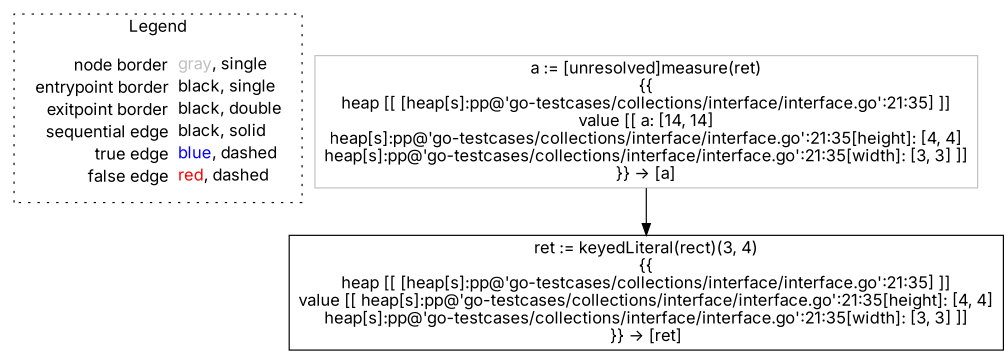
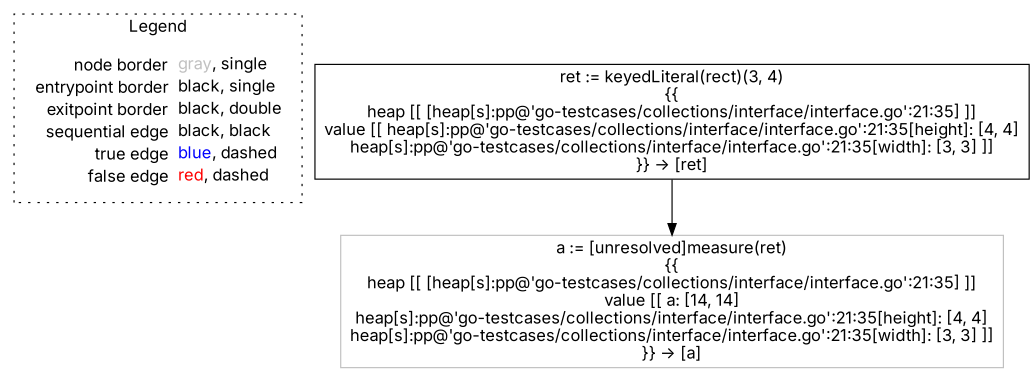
  digraph {
    fontname=Inter
    node [shape=rect fontname=Inter]
-   n1 [label=<<table border="0" cellpadding="2" cellspacing="0" cellborder="0"><tr><td align="right">node border&nbsp;</td><td align="left"><font color="gray">gray</font>, single</td></tr><tr><td align="right">entrypoint border&nbsp;</td><td align="left"><font color="black">black</font>, single</td></tr><tr><td align="right">exitpoint border&nbsp;</td><td align="left"><font color="black">black</font>, double</td></tr><tr><td align="right">sequential edge&nbsp;</td><td align="left"><font color="black">black</font>, solid</td></tr><tr><td align="right">true edge&nbsp;</td><td align="left"><font color="blue">blue</font>, dashed</td></tr><tr><td align="right">false edge&nbsp;</td><td align="left"><font color="red">red</font>, dashed</td></tr></table>> shape=plaintext]
+   n1 [label=<<table border="0" cellpadding="2" cellspacing="0" cellborder="0"><tr><td align="right">node border&nbsp;</td><td align="left"><font color="gray">gray</font>, single</td></tr><tr><td align="right">entrypoint border&nbsp;</td><td align="left"><font color="black">black</font>, single</td></tr><tr><td align="right">exitpoint border&nbsp;</td><td align="left"><font color="black">black</font>, double</td></tr><tr><td align="right">sequential edge&nbsp;</td><td align="left"><font color="black">black</font>, black</td></tr><tr><td align="right">true edge&nbsp;</td><td align="left"><font color="blue">blue</font>, dashed</td></tr><tr><td align="right">false edge&nbsp;</td><td align="left"><font color="red">red</font>, dashed</td></tr></table>> shape=plaintext]
    n2 [color=black label=<ret := keyedLiteral(rect)(3, 4)<BR/>{{<BR/>heap [[ [heap[s]:pp@'go-testcases/collections/interface/interface.go':21:35] ]]<BR/>value [[ heap[s]:pp@'go-testcases/collections/interface/interface.go':21:35[height]: [4, 4]<BR/>heap[s]:pp@'go-testcases/collections/interface/interface.go':21:35[width]: [3, 3] ]]<BR/>}} -&gt; [ret]>]
    n3 [color=gray label=<a := [unresolved]measure(ret)<BR/>{{<BR/>heap [[ [heap[s]:pp@'go-testcases/collections/interface/interface.go':21:35] ]]<BR/>value [[ a: [14, 14]<BR/>heap[s]:pp@'go-testcases/collections/interface/interface.go':21:35[height]: [4, 4]<BR/>heap[s]:pp@'go-testcases/collections/interface/interface.go':21:35[width]: [3, 3] ]]<BR/>}} -&gt; [a]>]
    subgraph cluster_1 {
      label=Legend
      style=dotted
      n1
    }
-   n3 -> n2 [color=black fontname=Inter]
+   n2 -> n3 [color=black fontname=Inter]
  }
